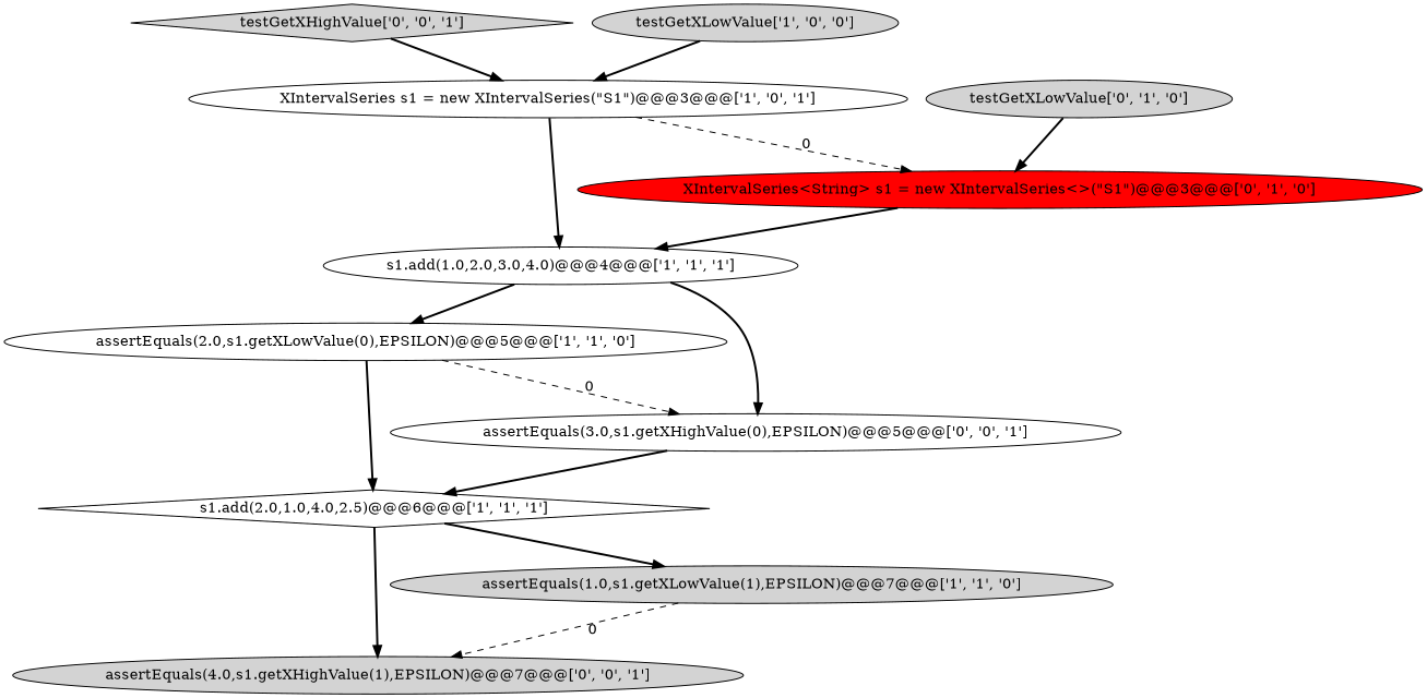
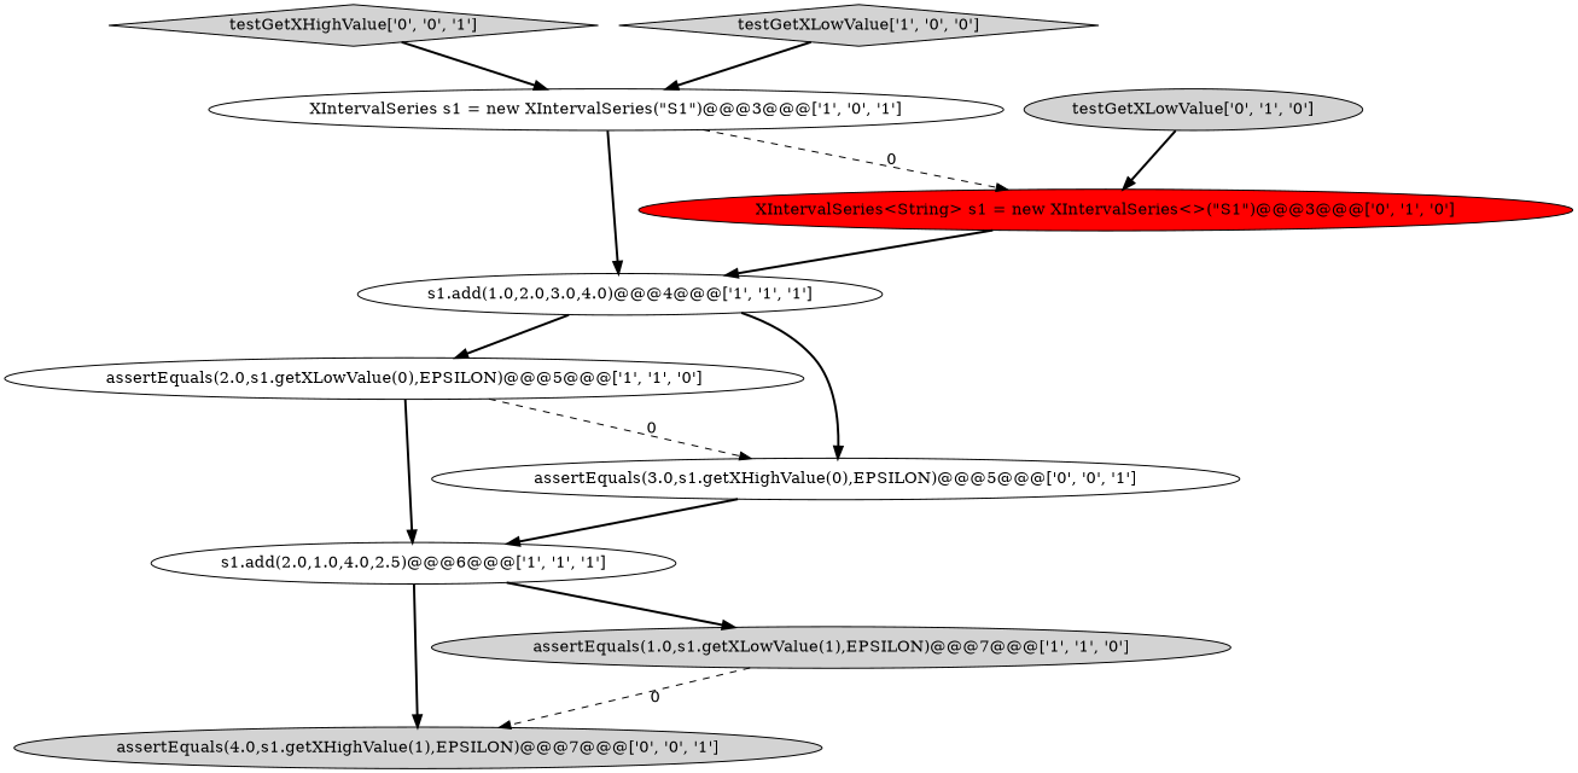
  digraph {
    node [fillcolor=white shape=ellipse style=filled]
    edge [style=bold]
    n1 [label="s1.add(1.0,2.0,3.0,4.0)@@@4@@@['1', '1', '1']"]
    n2 [label="assertEquals(2.0,s1.getXLowValue(0),EPSILON)@@@5@@@['1', '1', '0']"]
    n3 [label="assertEquals(3.0,s1.getXHighValue(0),EPSILON)@@@5@@@['0', '0', '1']"]
-   n4 [label="s1.add(2.0,1.0,4.0,2.5)@@@6@@@['1', '1', '1']" shape=diamond]
+   n4 [label="s1.add(2.0,1.0,4.0,2.5)@@@6@@@['1', '1', '1']"]
    n5 [fillcolor=lightgray label="assertEquals(4.0,s1.getXHighValue(1),EPSILON)@@@7@@@['0', '0', '1']"]
    n6 [fillcolor=lightgray label="assertEquals(1.0,s1.getXLowValue(1),EPSILON)@@@7@@@['1', '1', '0']"]
    n7 [fillcolor=red label="XIntervalSeries<String> s1 = new XIntervalSeries<>(\"S1\")@@@3@@@['0', '1', '0']"]
    n8 [fillcolor=lightgray label="testGetXHighValue['0', '0', '1']" shape=diamond]
    n9 [label="XIntervalSeries s1 = new XIntervalSeries(\"S1\")@@@3@@@['1', '0', '1']"]
    n10 [fillcolor=lightgray label="testGetXLowValue['0', '1', '0']"]
-   n11 [fillcolor=lightgray label="testGetXLowValue['1', '0', '0']"]
+   n11 [fillcolor=lightgray label="testGetXLowValue['1', '0', '0']" shape=diamond]
    n1 -> n2
    n1 -> n3
    n2 -> n3 [label=0 style=dashed]
    n2 -> n4
    n3 -> n4
    n4 -> n5
    n4 -> n6
    n6 -> n5 [label=0 style=dashed]
    n7 -> n1
    n8 -> n9
    n9 -> n1
    n9 -> n7 [label=0 style=dashed]
    n10 -> n7
    n11 -> n9
  }
